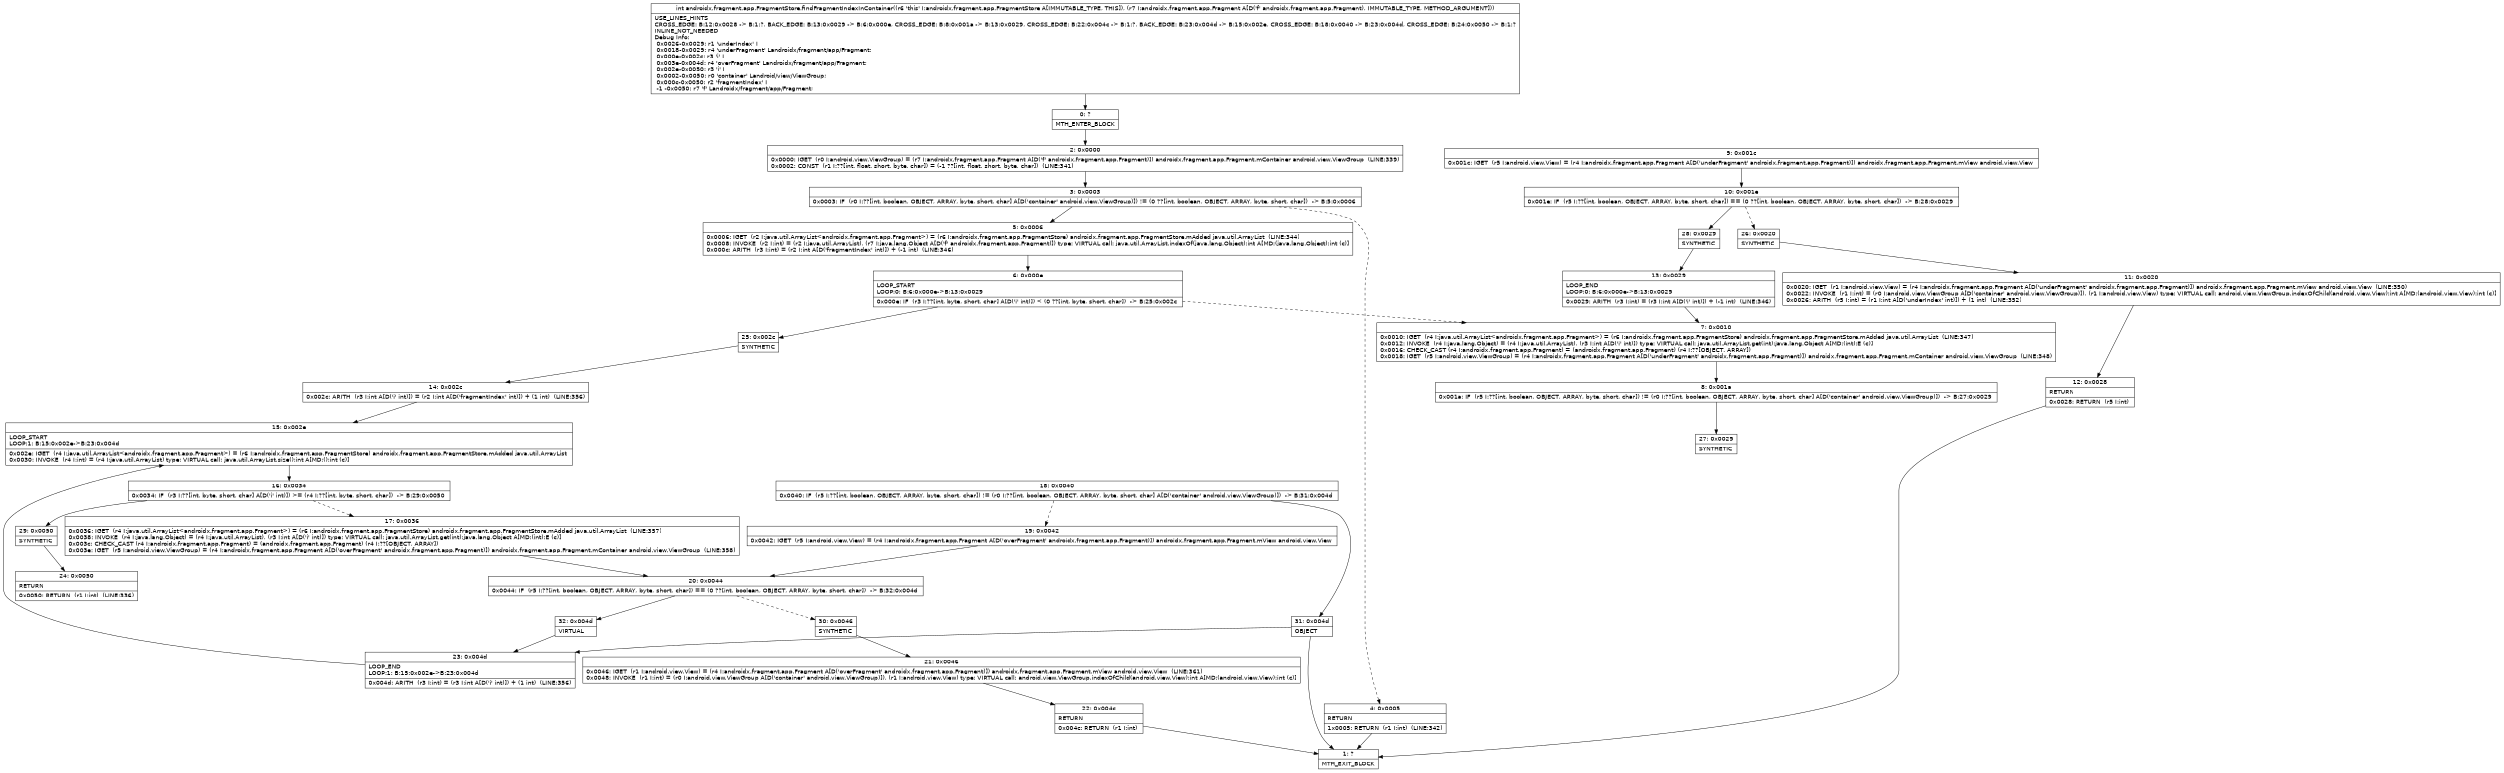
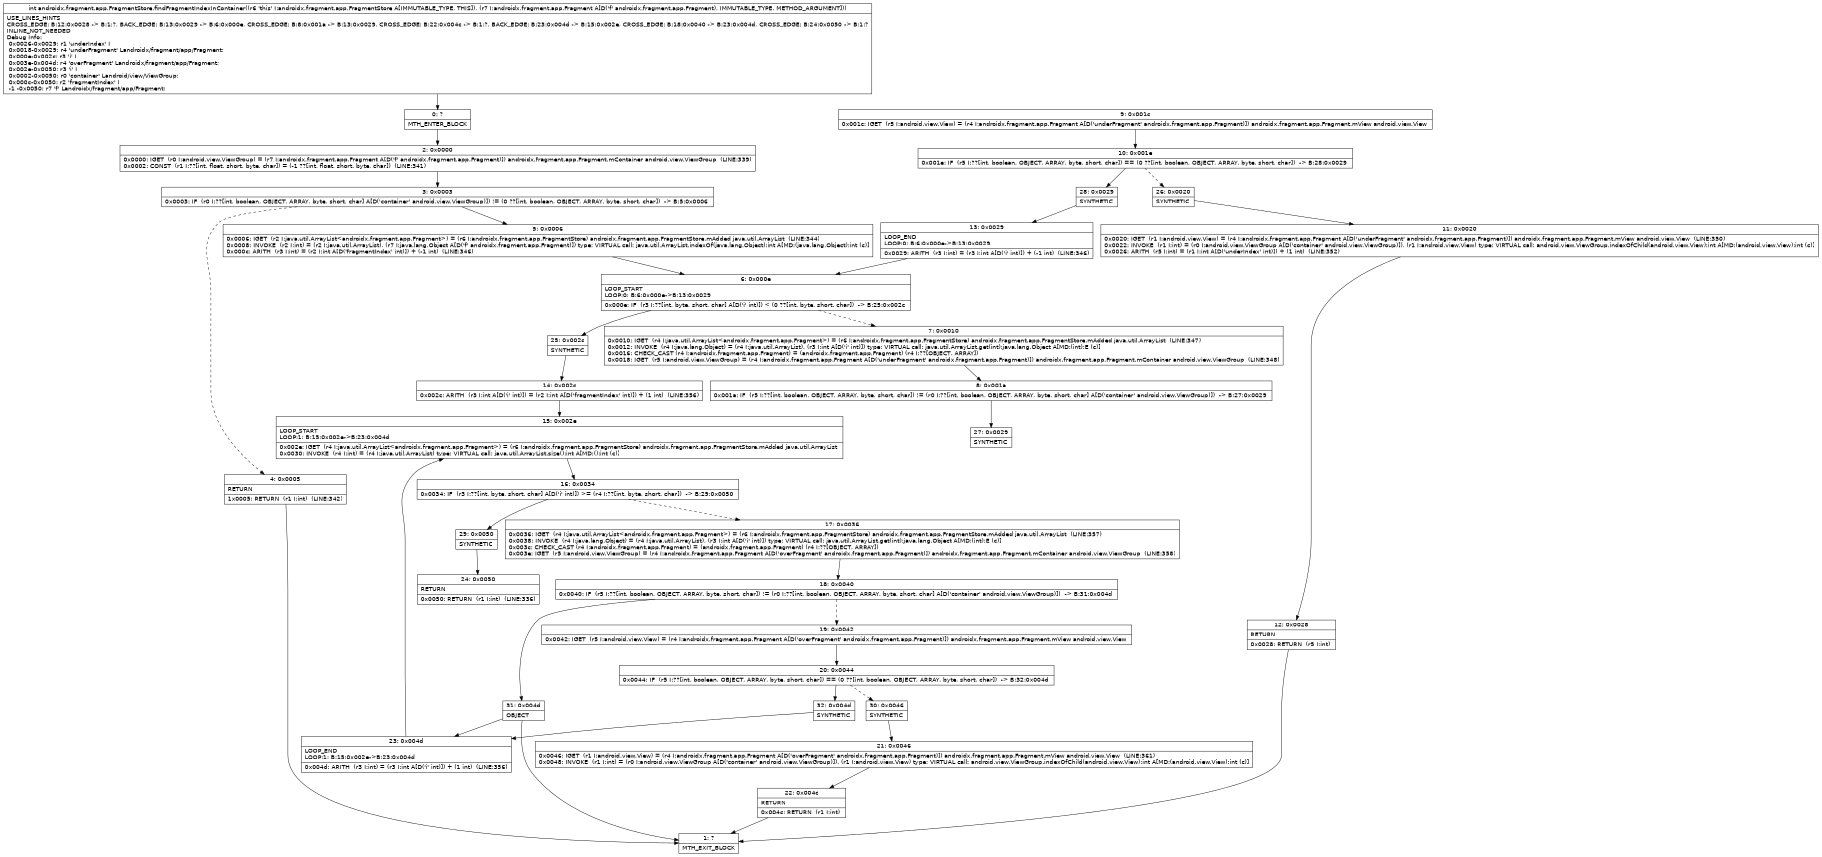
  digraph {
    fontname="DejaVu Sans"
    node [fontname="DejaVu Sans" shape=record]
    edge [fontname="DejaVu Sans"]
    n1 [label="{0\:\ ?|MTH_ENTER_BLOCK\l}"]
    n2 [label="{2\:\ 0x0000|0x0000: IGET  (r0 I:android.view.ViewGroup) = (r7 I:androidx.fragment.app.Fragment A[D('f' androidx.fragment.app.Fragment)]) androidx.fragment.app.Fragment.mContainer android.view.ViewGroup  (LINE:339)\l0x0002: CONST  (r1 I:??[int, float, short, byte, char]) = (\-1 ??[int, float, short, byte, char])  (LINE:341)\l}"]
    n3 [label="{3\:\ 0x0003|0x0003: IF  (r0 I:??[int, boolean, OBJECT, ARRAY, byte, short, char] A[D('container' android.view.ViewGroup)]) != (0 ??[int, boolean, OBJECT, ARRAY, byte, short, char])  \-\> B:5:0x0006 \l}"]
    n4 [label="{4\:\ 0x0005|RETURN\l|1x0005: RETURN  (r1 I:int)  (LINE:342)\l}"]
    n5 [label="{5\:\ 0x0006|0x0006: IGET  (r2 I:java.util.ArrayList\<androidx.fragment.app.Fragment\>) = (r6 I:androidx.fragment.app.FragmentStore) androidx.fragment.app.FragmentStore.mAdded java.util.ArrayList  (LINE:344)\l0x0008: INVOKE  (r2 I:int) = (r2 I:java.util.ArrayList), (r7 I:java.lang.Object A[D('f' androidx.fragment.app.Fragment)]) type: VIRTUAL call: java.util.ArrayList.indexOf(java.lang.Object):int A[MD:(java.lang.Object):int (c)]\l0x000c: ARITH  (r3 I:int) = (r2 I:int A[D('fragmentIndex' int)]) + (\-1 int)  (LINE:346)\l}"]
    n6 [label="{1\:\ ?|MTH_EXIT_BLOCK\l}"]
    n7 [label="{6\:\ 0x000e|LOOP_START\lLOOP:0: B:6:0x000e\-\>B:13:0x0029\l|0x000e: IF  (r3 I:??[int, byte, short, char] A[D('i' int)]) \< (0 ??[int, byte, short, char])  \-\> B:25:0x002c \l}"]
    n8 [label="{7\:\ 0x0010|0x0010: IGET  (r4 I:java.util.ArrayList\<androidx.fragment.app.Fragment\>) = (r6 I:androidx.fragment.app.FragmentStore) androidx.fragment.app.FragmentStore.mAdded java.util.ArrayList  (LINE:347)\l0x0012: INVOKE  (r4 I:java.lang.Object) = (r4 I:java.util.ArrayList), (r3 I:int A[D('i' int)]) type: VIRTUAL call: java.util.ArrayList.get(int):java.lang.Object A[MD:(int):E (c)]\l0x0016: CHECK_CAST (r4 I:androidx.fragment.app.Fragment) = (androidx.fragment.app.Fragment) (r4 I:??[OBJECT, ARRAY]) \l0x0018: IGET  (r5 I:android.view.ViewGroup) = (r4 I:androidx.fragment.app.Fragment A[D('underFragment' androidx.fragment.app.Fragment)]) androidx.fragment.app.Fragment.mContainer android.view.ViewGroup  (LINE:348)\l}"]
    n9 [label="{25\:\ 0x002c|SYNTHETIC\l}"]
    n10 [label="{8\:\ 0x001a|0x001a: IF  (r5 I:??[int, boolean, OBJECT, ARRAY, byte, short, char]) != (r0 I:??[int, boolean, OBJECT, ARRAY, byte, short, char] A[D('container' android.view.ViewGroup)])  \-\> B:27:0x0029 \l}"]
    n11 [label="{14\:\ 0x002c|0x002c: ARITH  (r3 I:int A[D('i' int)]) = (r2 I:int A[D('fragmentIndex' int)]) + (1 int)  (LINE:356)\l}"]
    n12 [label="{27\:\ 0x0029|SYNTHETIC\l}"]
    n13 [label="{9\:\ 0x001c|0x001c: IGET  (r5 I:android.view.View) = (r4 I:androidx.fragment.app.Fragment A[D('underFragment' androidx.fragment.app.Fragment)]) androidx.fragment.app.Fragment.mView android.view.View \l}"]
    n14 [label="{10\:\ 0x001e|0x001e: IF  (r5 I:??[int, boolean, OBJECT, ARRAY, byte, short, char]) == (0 ??[int, boolean, OBJECT, ARRAY, byte, short, char])  \-\> B:28:0x0029 \l}"]
    n15 [label="{26\:\ 0x0020|SYNTHETIC\l}"]
    n16 [label="{28\:\ 0x0029|SYNTHETIC\l}"]
    n17 [label="{11\:\ 0x0020|0x0020: IGET  (r1 I:android.view.View) = (r4 I:androidx.fragment.app.Fragment A[D('underFragment' androidx.fragment.app.Fragment)]) androidx.fragment.app.Fragment.mView android.view.View  (LINE:350)\l0x0022: INVOKE  (r1 I:int) = (r0 I:android.view.ViewGroup A[D('container' android.view.ViewGroup)]), (r1 I:android.view.View) type: VIRTUAL call: android.view.ViewGroup.indexOfChild(android.view.View):int A[MD:(android.view.View):int (c)]\l0x0026: ARITH  (r5 I:int) = (r1 I:int A[D('underIndex' int)]) + (1 int)  (LINE:352)\l}"]
    n18 [label="{13\:\ 0x0029|LOOP_END\lLOOP:0: B:6:0x000e\-\>B:13:0x0029\l|0x0029: ARITH  (r3 I:int) = (r3 I:int A[D('i' int)]) + (\-1 int)  (LINE:346)\l}"]
    n19 [label="{12\:\ 0x0028|RETURN\l|0x0028: RETURN  (r5 I:int) \l}"]
    n20 [label="{15\:\ 0x002e|LOOP_START\lLOOP:1: B:15:0x002e\-\>B:23:0x004d\l|0x002e: IGET  (r4 I:java.util.ArrayList\<androidx.fragment.app.Fragment\>) = (r6 I:androidx.fragment.app.FragmentStore) androidx.fragment.app.FragmentStore.mAdded java.util.ArrayList \l0x0030: INVOKE  (r4 I:int) = (r4 I:java.util.ArrayList) type: VIRTUAL call: java.util.ArrayList.size():int A[MD:():int (c)]\l}"]
    n21 [label="{16\:\ 0x0034|0x0034: IF  (r3 I:??[int, byte, short, char] A[D('i' int)]) \>= (r4 I:??[int, byte, short, char])  \-\> B:29:0x0050 \l}"]
    n22 [label="{17\:\ 0x0036|0x0036: IGET  (r4 I:java.util.ArrayList\<androidx.fragment.app.Fragment\>) = (r6 I:androidx.fragment.app.FragmentStore) androidx.fragment.app.FragmentStore.mAdded java.util.ArrayList  (LINE:357)\l0x0038: INVOKE  (r4 I:java.lang.Object) = (r4 I:java.util.ArrayList), (r3 I:int A[D('i' int)]) type: VIRTUAL call: java.util.ArrayList.get(int):java.lang.Object A[MD:(int):E (c)]\l0x003c: CHECK_CAST (r4 I:androidx.fragment.app.Fragment) = (androidx.fragment.app.Fragment) (r4 I:??[OBJECT, ARRAY]) \l0x003e: IGET  (r5 I:android.view.ViewGroup) = (r4 I:androidx.fragment.app.Fragment A[D('overFragment' androidx.fragment.app.Fragment)]) androidx.fragment.app.Fragment.mContainer android.view.ViewGroup  (LINE:358)\l}"]
    n23 [label="{29\:\ 0x0050|SYNTHETIC\l}"]
    n24 [label="{18\:\ 0x0040|0x0040: IF  (r5 I:??[int, boolean, OBJECT, ARRAY, byte, short, char]) != (r0 I:??[int, boolean, OBJECT, ARRAY, byte, short, char] A[D('container' android.view.ViewGroup)])  \-\> B:31:0x004d \l}"]
    n25 [label="{24\:\ 0x0050|RETURN\l|0x0050: RETURN  (r1 I:int)  (LINE:336)\l}"]
    n26 [label="{19\:\ 0x0042|0x0042: IGET  (r5 I:android.view.View) = (r4 I:androidx.fragment.app.Fragment A[D('overFragment' androidx.fragment.app.Fragment)]) androidx.fragment.app.Fragment.mView android.view.View \l}"]
    n27 [label="{31\:\ 0x004d|OBJECT\l}"]
    n28 [label="{20\:\ 0x0044|0x0044: IF  (r5 I:??[int, boolean, OBJECT, ARRAY, byte, short, char]) == (0 ??[int, boolean, OBJECT, ARRAY, byte, short, char])  \-\> B:32:0x004d \l}"]
    n29 [label="{23\:\ 0x004d|LOOP_END\lLOOP:1: B:15:0x002e\-\>B:23:0x004d\l|0x004d: ARITH  (r3 I:int) = (r3 I:int A[D('i' int)]) + (1 int)  (LINE:356)\l}"]
    n30 [label="{30\:\ 0x0046|SYNTHETIC\l}"]
-   n31 [label="{32\:\ 0x004d|VIRTUAL\l}"]
+   n31 [label="{32\:\ 0x004d|SYNTHETIC\l}"]
    n32 [label="{21\:\ 0x0046|0x0046: IGET  (r1 I:android.view.View) = (r4 I:androidx.fragment.app.Fragment A[D('overFragment' androidx.fragment.app.Fragment)]) androidx.fragment.app.Fragment.mView android.view.View  (LINE:361)\l0x0048: INVOKE  (r1 I:int) = (r0 I:android.view.ViewGroup A[D('container' android.view.ViewGroup)]), (r1 I:android.view.View) type: VIRTUAL call: android.view.ViewGroup.indexOfChild(android.view.View):int A[MD:(android.view.View):int (c)]\l}"]
    n33 [label="{22\:\ 0x004c|RETURN\l|0x004c: RETURN  (r1 I:int) \l}"]
    n34 [label="{int androidx.fragment.app.FragmentStore.findFragmentIndexInContainer((r6 'this' I:androidx.fragment.app.FragmentStore A[IMMUTABLE_TYPE, THIS]), (r7 I:androidx.fragment.app.Fragment A[D('f' androidx.fragment.app.Fragment), IMMUTABLE_TYPE, METHOD_ARGUMENT]))  | USE_LINES_HINTS\lCROSS_EDGE: B:12:0x0028 \-\> B:1:?, BACK_EDGE: B:13:0x0029 \-\> B:6:0x000e, CROSS_EDGE: B:8:0x001a \-\> B:13:0x0029, CROSS_EDGE: B:22:0x004c \-\> B:1:?, BACK_EDGE: B:23:0x004d \-\> B:15:0x002e, CROSS_EDGE: B:18:0x0040 \-\> B:23:0x004d, CROSS_EDGE: B:24:0x0050 \-\> B:1:?\lINLINE_NOT_NEEDED\lDebug Info:\l  0x0026\-0x0029: r1 'underIndex' I\l  0x0018\-0x0029: r4 'underFragment' Landroidx\/fragment\/app\/Fragment;\l  0x000e\-0x002c: r3 'i' I\l  0x003e\-0x004d: r4 'overFragment' Landroidx\/fragment\/app\/Fragment;\l  0x002e\-0x0050: r3 'i' I\l  0x0002\-0x0050: r0 'container' Landroid\/view\/ViewGroup;\l  0x000c\-0x0050: r2 'fragmentIndex' I\l  \-1 \-0x0050: r7 'f' Landroidx\/fragment\/app\/Fragment;\l}"]
    n1 -> n2
    n2 -> n3
    n3 -> n4 [style=dashed]
    n3 -> n5
    n4 -> n6
    n5 -> n7
    n7 -> n8 [style=dashed]
    n7 -> n9
    n8 -> n10
    n9 -> n11
    n10 -> n12
    n11 -> n20
    n13 -> n14
    n14 -> n15 [style=dashed]
    n14 -> n16
    n15 -> n17
    n16 -> n18
    n17 -> n19
-   n18 -> n8
+   n18 -> n7
    n19 -> n6
    n20 -> n21
    n21 -> n22 [style=dashed]
    n21 -> n23
-   n22 -> n28
+   n22 -> n24
    n23 -> n25
    n24 -> n26 [style=dashed]
    n24 -> n27
    n26 -> n28
    n27 -> n6
    n27 -> n29
    n28 -> n30 [style=dashed]
    n28 -> n31
    n29 -> n20
    n30 -> n32
    n31 -> n29
    n32 -> n33
    n33 -> n6
    n34 -> n1
  }
